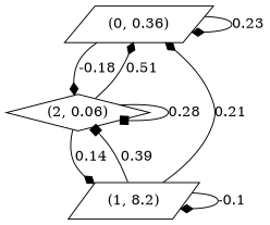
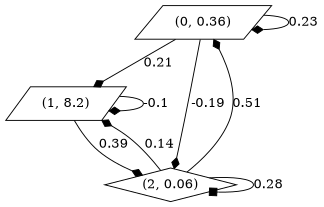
  digraph {
    node [shape=parallelogram]
    edge [arrowhead=diamond]
    n1 [label="(0, 0.36)"]
    n2 [label="(1, 8.2)"]
    n3 [label="(2, 0.06)" shape=diamond]
    n1 -> n1 [label=0.23]
-   n2 -> n1 [label=0.21]
-   n1 -> n3 [label=-0.18]
+   n1 -> n2 [label=0.21]
+   n1 -> n3 [label=-0.19]
    n2 -> n2 [label=-0.1]
-   n2 -> n3 [arrowhead=box label=0.39]
+   n2 -> n3 [label=0.39]
    n3 -> n1 [label=0.51]
    n3 -> n2 [label=0.14]
    n3 -> n3 [arrowhead=box label=0.28]
  }
